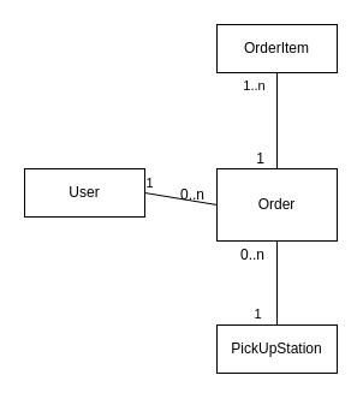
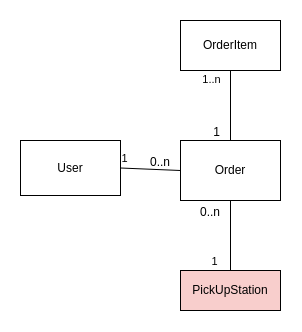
  <mxCell id="0" />
  <mxCell id="1" parent="0" />
  <mxCell id="2" value="Order" style="whiteSpace=wrap;html=1;align=center;" vertex="1" parent="1"><mxGeometry x="180" y="140" width="100" height="60" as="geometry" /></mxCell>
- <mxCell id="3" value="User" style="whiteSpace=wrap;html=1;align=center;" vertex="1" parent="1"><mxGeometry x="20" y="140" width="100" height="40" as="geometry" /></mxCell>
- <mxCell id="4" value="OrderItem" style="whiteSpace=wrap;html=1;align=center;" vertex="1" parent="1"><mxGeometry x="180" y="20" width="100" height="40" as="geometry" /></mxCell>
- <mxCell id="5" value="PickUpStation" style="whiteSpace=wrap;html=1;align=center;" vertex="1" parent="1"><mxGeometry x="180" y="270" width="100" height="40" as="geometry" /></mxCell>
+ <mxCell id="3" value="User" style="whiteSpace=wrap;html=1;align=center;" vertex="1" parent="1"><mxGeometry x="20" y="140" width="100" height="55" as="geometry" /></mxCell>
+ <mxCell id="4" value="OrderItem" style="whiteSpace=wrap;html=1;align=center;" vertex="1" parent="1"><mxGeometry x="180" y="20" width="100" height="50" as="geometry" /></mxCell>
+ <mxCell id="5" value="PickUpStation" style="whiteSpace=wrap;html=1;align=center;fillColor=#f8cecc;" vertex="1" parent="1"><mxGeometry x="180" y="270" width="100" height="40" as="geometry" /></mxCell>
  <mxCell id="6" value="" style="endArrow=none;html=1;rounded=0;entryX=0.5;entryY=1;entryDx=0;entryDy=0;exitX=0.5;exitY=0;exitDx=0;exitDy=0;" edge="1" parent="1" source="5" target="2"><mxGeometry relative="1" as="geometry"><mxPoint x="220" y="290" as="sourcePoint" /><mxPoint x="350" y="270" as="targetPoint" /></mxGeometry></mxCell>
  <mxCell id="7" value="0..n" style="resizable=0;html=1;align=right;verticalAlign=bottom;" connectable="0" vertex="1" parent="6"><mxGeometry x="1" relative="1" as="geometry"><mxPoint x="-9.8" y="19.55" as="offset" /></mxGeometry></mxCell>
  <mxCell id="8" value="1" style="edgeLabel;html=1;align=center;verticalAlign=middle;resizable=0;points=[];" vertex="1" connectable="0" parent="6"><mxGeometry x="-0.701" y="-1" relative="1" as="geometry"><mxPoint x="-17.01" as="offset" /></mxGeometry></mxCell>
  <mxCell id="9" value="" style="endArrow=none;html=1;rounded=0;entryX=0;entryY=0.5;entryDx=0;entryDy=0;exitX=1;exitY=0.5;exitDx=0;exitDy=0;" edge="1" parent="1" source="3" target="2"><mxGeometry relative="1" as="geometry"><mxPoint x="130" y="205" as="sourcePoint" /><mxPoint x="130" y="90" as="targetPoint" /></mxGeometry></mxCell>
  <mxCell id="10" value="0..n" style="resizable=0;html=1;align=right;verticalAlign=bottom;" connectable="0" vertex="1" parent="9"><mxGeometry x="1" relative="1" as="geometry"><mxPoint x="-10.0" as="offset" /></mxGeometry></mxCell>
  <mxCell id="11" value="1" style="edgeLabel;html=1;align=center;verticalAlign=middle;resizable=0;points=[];" vertex="1" connectable="0" parent="9"><mxGeometry x="-0.701" y="-1" relative="1" as="geometry"><mxPoint x="-5.0" y="-11" as="offset" /></mxGeometry></mxCell>
  <mxCell id="12" value="" style="endArrow=none;html=1;rounded=0;entryX=0.5;entryY=0;entryDx=0;entryDy=0;exitX=0.5;exitY=1;exitDx=0;exitDy=0;" edge="1" parent="1" source="4" target="2"><mxGeometry relative="1" as="geometry"><mxPoint x="150" y="100" as="sourcePoint" /><mxPoint x="250" y="100" as="targetPoint" /></mxGeometry></mxCell>
  <mxCell id="13" value="1" style="resizable=0;html=1;align=right;verticalAlign=bottom;" connectable="0" vertex="1" parent="12"><mxGeometry x="1" relative="1" as="geometry"><mxPoint x="-10.0" as="offset" /></mxGeometry></mxCell>
  <mxCell id="14" value="1..n" style="edgeLabel;html=1;align=center;verticalAlign=middle;resizable=0;points=[];" vertex="1" connectable="0" parent="12"><mxGeometry x="-0.701" y="-1" relative="1" as="geometry"><mxPoint x="-19" y="-2" as="offset" /></mxGeometry></mxCell>
